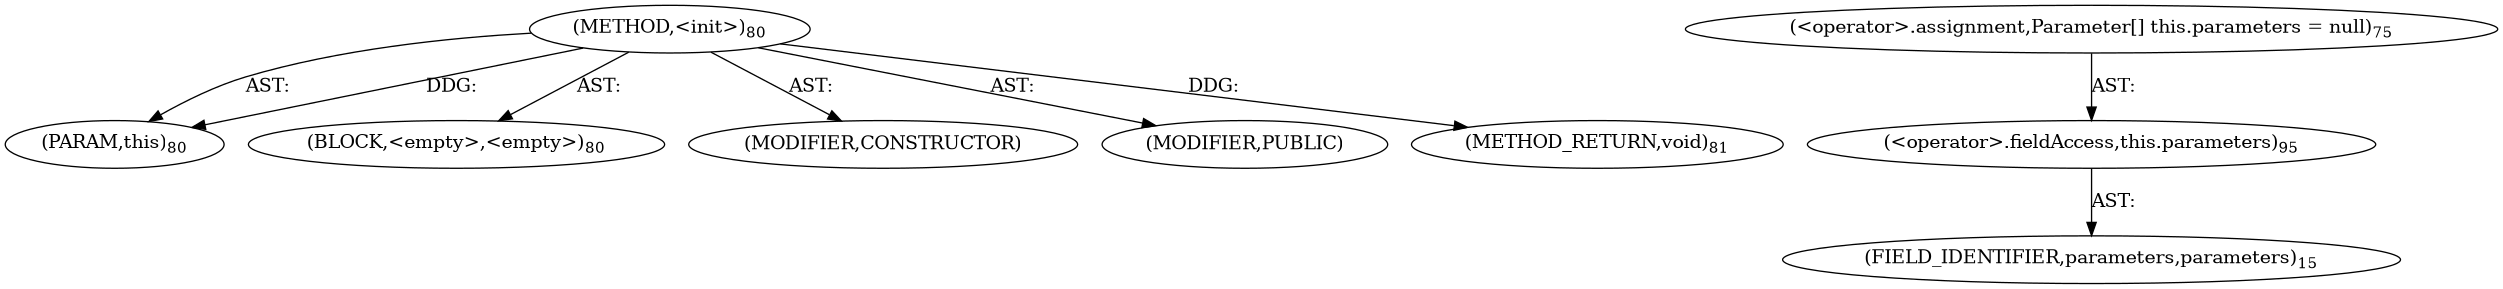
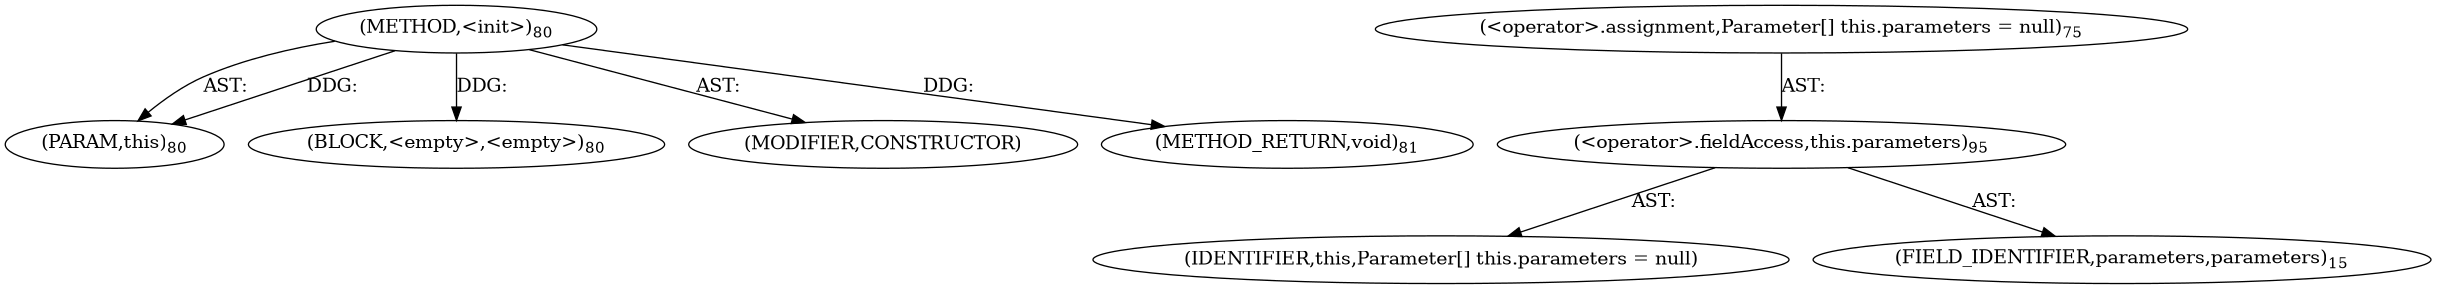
  digraph {
    n1 [label=<(METHOD,&lt;init&gt;)<SUB>80</SUB>>]
    n2 [label=<(PARAM,this)<SUB>80</SUB>>]
    n3 [label=<(BLOCK,&lt;empty&gt;,&lt;empty&gt;)<SUB>80</SUB>>]
    n4 [label=<(MODIFIER,CONSTRUCTOR)>]
-   n5 [label=<(MODIFIER,PUBLIC)>]
    n6 [label=<(METHOD_RETURN,void)<SUB>81</SUB>>]
    n7 [label=<(&lt;operator&gt;.assignment,Parameter[] this.parameters = null)<SUB>75</SUB>>]
    n8 [label=<(&lt;operator&gt;.fieldAccess,this.parameters)<SUB>95</SUB>>]
+   n9 [label=<(IDENTIFIER,this,Parameter[] this.parameters = null)>]
    n10 [label=<(FIELD_IDENTIFIER,parameters,parameters)<SUB>15</SUB>>]
    n1 -> n2 [label="AST: "]
    n1 -> n2 [label="DDG: "]
-   n1 -> n3 [label="AST: "]
+   n1 -> n3 [label="DDG: "]
    n1 -> n4 [label="AST: "]
-   n1 -> n5 [label="AST: "]
    n1 -> n6 [label="DDG: "]
    n7 -> n8 [label="AST: "]
+   n8 -> n9 [label="AST: "]
    n8 -> n10 [label="AST: "]
  }
